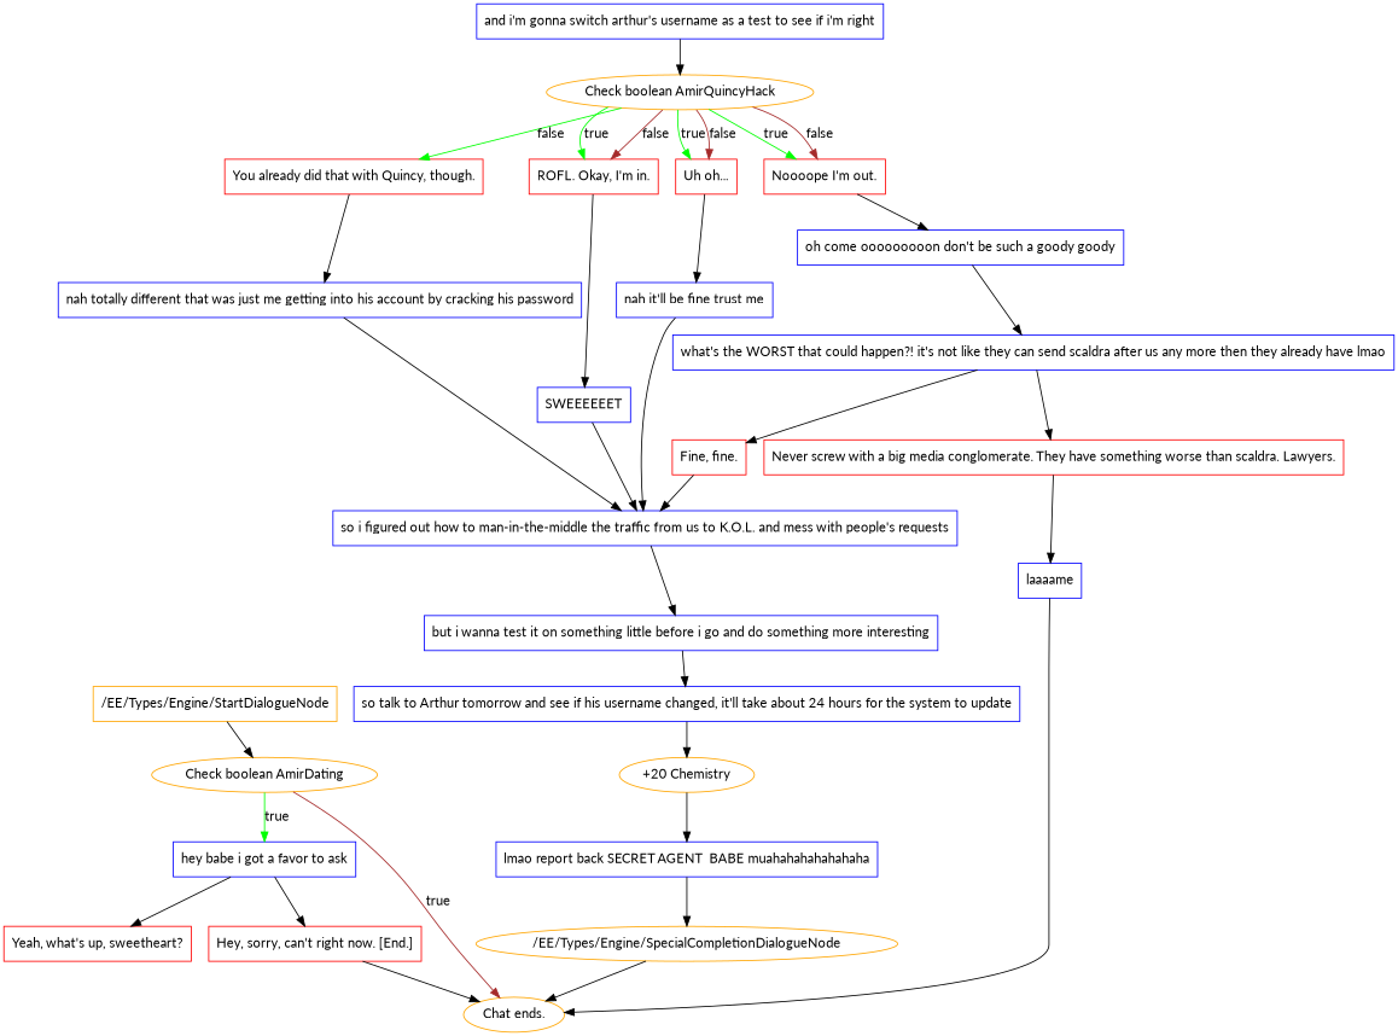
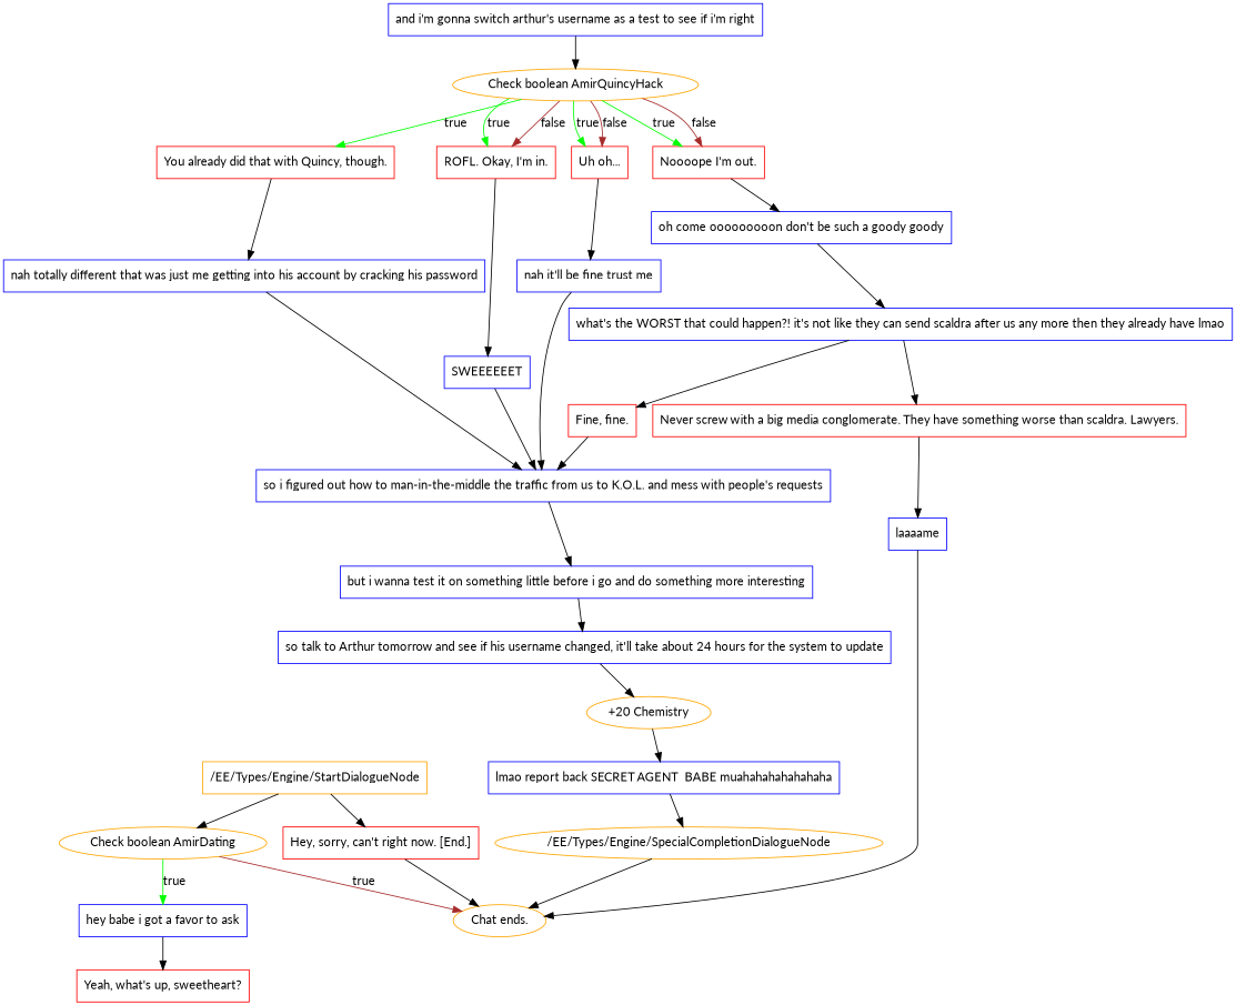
  digraph {
    fontname=Lato
    node [color=blue fontname=Lato shape=box]
    edge [fontname=Lato]
    n1 [color=orange label="/EE/Types/Engine/StartDialogueNode"]
    n2 [color=orange label="Check boolean AmirDating" shape=""]
    n3 [label="hey babe i got a favor to ask"]
    "Chat ends." [color=orange shape=""]
    n5 [color=red label="Yeah, what's up, sweetheart?"]
    n6 [color=red label="Hey, sorry, can't right now. [End.]"]
    n7 [label="and i'm gonna switch arthur's username as a test to see if i'm right"]
    n8 [color=orange label="Check boolean AmirQuincyHack" shape=""]
    n9 [color=red label="You already did that with Quincy, though."]
    n10 [color=red label="ROFL. Okay, I'm in."]
    n11 [color=red label="Uh oh..."]
    n12 [color=red label="Noooope I'm out."]
    n13 [label="nah totally different that was just me getting into his account by cracking his password"]
    n14 [label=SWEEEEEET]
    n15 [label="nah it'll be fine trust me"]
    n16 [label="oh come ooooooooon don't be such a goody goody"]
    n17 [label="so i figured out how to man-in-the-middle the traffic from us to K.O.L. and mess with people's requests"]
    n18 [label="what's the WORST that could happen?! it's not like they can send scaldra after us any more then they already have lmao"]
    n19 [label="but i wanna test it on something little before i go and do something more interesting"]
    n20 [color=red label="Fine, fine."]
    n21 [color=red label="Never screw with a big media conglomerate. They have something worse than scaldra. Lawyers."]
    n22 [label="so talk to Arthur tomorrow and see if his username changed, it'll take about 24 hours for the system to update"]
    n23 [label=laaaame]
    n24 [color=orange label="+20 Chemistry" shape=""]
    n25 [label="lmao report back SECRET AGENT  BABE muahahahahahahaha"]
    n26 [color=orange label="/EE/Types/Engine/SpecialCompletionDialogueNode" shape=""]
    n1 -> n2
    n2 -> n3 [color=green label=true]
    n2 -> "Chat ends." [color=brown label=true]
    n3 -> n5
-   n3 -> n6
+   n1 -> n6
    n6 -> "Chat ends."
    n7 -> n8
-   n8 -> n9 [color=green label=false]
+   n8 -> n9 [color=green label=true]
    n8 -> n10 [color=green label=true]
    n8 -> n10 [color=brown label=false]
    n8 -> n11 [color=green label=true]
    n8 -> n11 [color=brown label=false]
    n8 -> n12 [color=green label=true]
    n8 -> n12 [color=brown label=false]
    n9 -> n13
    n10 -> n14
    n11 -> n15
    n12 -> n16
    n13 -> n17
    n14 -> n17
    n15 -> n17
    n16 -> n18
    n17 -> n19
    n18 -> n20
    n18 -> n21
    n19 -> n22
    n20 -> n17
    n21 -> n23
    n22 -> n24
    n23 -> "Chat ends."
    n24 -> n25
    n25 -> n26
    n26 -> "Chat ends."
  }
